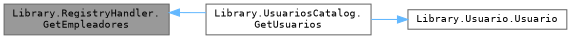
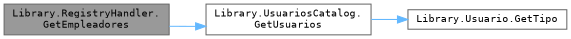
  digraph {
    fontname="DejaVu Sans Mono"
    rankdir=LR
    node [color=grey40 fillcolor=white fontname="DejaVu Sans Mono" fontsize=10 shape=box style=filled]
    edge [color=steelblue1 fontname="DejaVu Sans Mono" fontsize=10 labelfontname=Helvetica labelfontsize=10 style=solid]
    n1 [color=gray40 fillcolor=grey60 fontcolor=black height=0.2 label="Library.RegistryHandler.\lGetEmpleadores" width=0.4]
    n2 [height=0.2 label="Library.UsuariosCatalog.\lGetUsuarios" width=0.4]
-   n3 [height=0.2 label="Library.Usuario.Usuario" width=0.4]
-   n2 -> n1
+   n3 [height=0.2 label="Library.Usuario.GetTipo" width=0.4]
+   n1 -> n2
    n2 -> n3
  }
